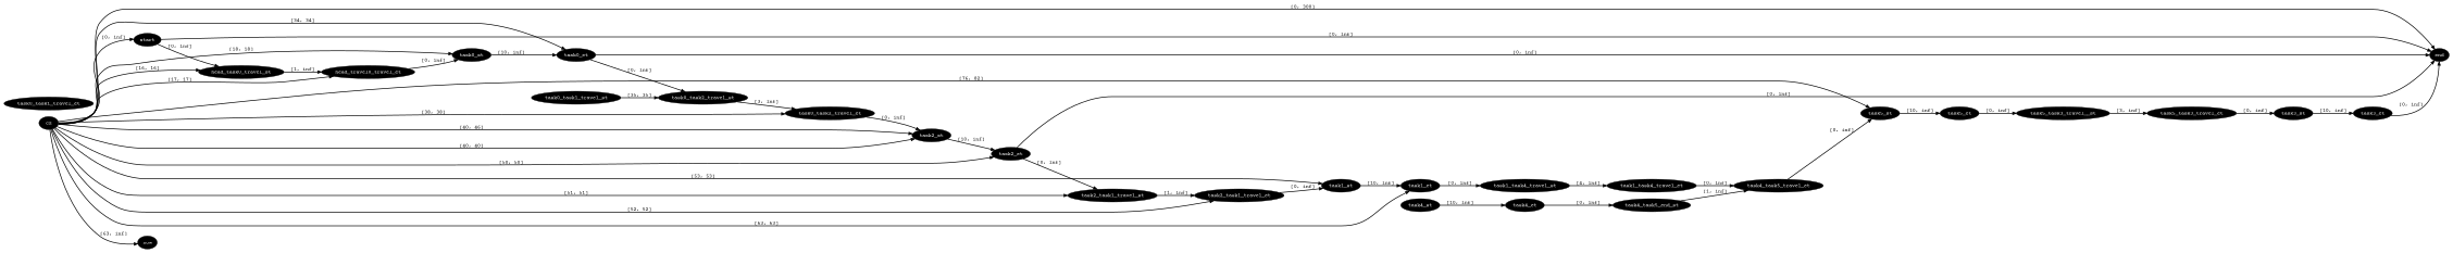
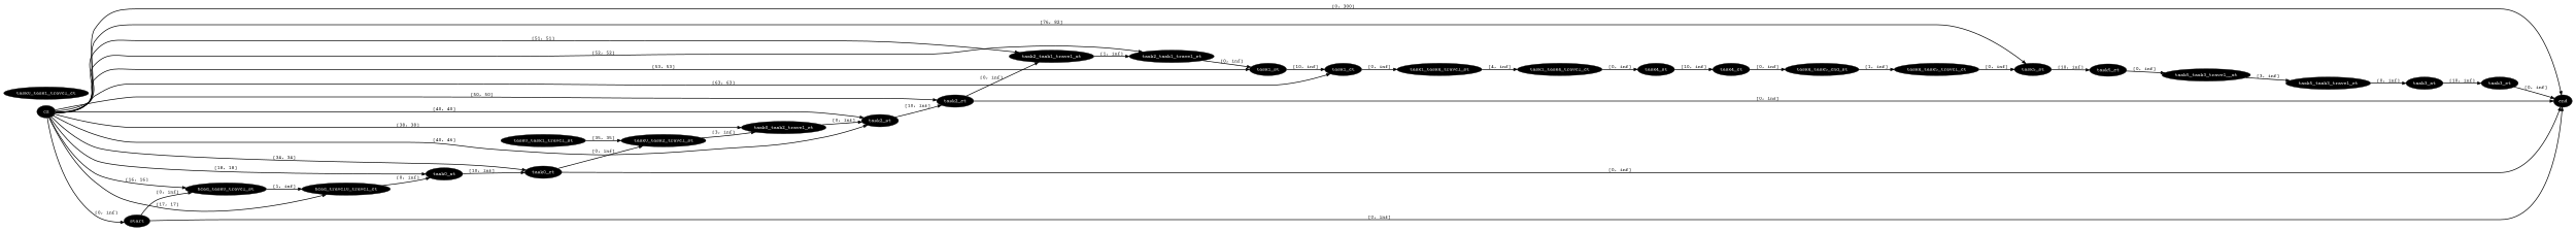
  digraph {
    fontname="Courier Prime"
    rankdir=LR
    node [fillcolor=black fontcolor=white fontname="Courier Prime" style=filled]
    edge [color=black fontname="Courier Prime" penwidth=2]
    n1 [label=cz]
    n2 [label=start]
-   n3 [label=now]
    n4 [label=end]
    n5 [label=head_task0_travel_st]
    n6 [label=head_travel0_travel_et]
    n7 [label=task0_st]
    n8 [label=task0_et]
    n9 [label=task2_st]
    n10 [label=task2_et]
    n11 [label=task0_task2_travel_et]
    n12 [label=task2_task1_travel_st]
    n13 [label=task2_task1_travel_et]
    n14 [label=task1_st]
    n15 [label=task1_et]
    n16 [label=task5_st]
    n17 [label=task0_task2_travel_st]
    n18 [label=task1_task4_travel_st]
    n19 [label=task5_et]
    n20 [label=task1_task4_travel_et]
    n21 [label=task3_st]
    n22 [label=task3_et]
    n23 [label=task0_task1_travel_st]
    n24 [label=task0_task1_travel_et]
    n25 [label=task4_st]
    n26 [label=task4_et]
    n27 [label=task4_task5_end_st]
    n28 [label=task4_task5_travel_et]
    n29 [label=task5_task3_travel__st]
    n30 [label=task5_task3_travel_et]
    n1 -> n2 [label="[0, inf]"]
-   n1 -> n3 [label="[63, inf]"]
    n1 -> n4 [label="[0, 300]"]
    n1 -> n5 [label="[16, 16]"]
    n1 -> n6 [label="[17, 17]"]
    n1 -> n7 [label="[18, 18]"]
    n1 -> n8 [label="[34, 34]"]
    n1 -> n9 [label="[40, 40]"]
    n1 -> n9 [label="[40, 46]"]
    n1 -> n10 [label="[50, 50]"]
    n1 -> n11 [label="[38, 38]"]
    n1 -> n12 [label="[51, 51]"]
    n1 -> n13 [label="[52, 52]"]
    n1 -> n14 [label="[53, 53]"]
    n1 -> n15 [label="[63, 63]"]
    n1 -> n16 [label="[76, 82]"]
    n2 -> n4 [label="[0, inf]"]
    n2 -> n5 [label="[0, inf]"]
    n5 -> n6 [label="[1, inf]"]
    n6 -> n7 [label="[0, inf]"]
    n7 -> n8 [label="[10, inf]"]
    n8 -> n4 [label="[0, inf]"]
    n8 -> n17 [label="[0, inf]"]
    n9 -> n10 [label="[10, inf]"]
    n10 -> n4 [label="[0, inf]"]
    n10 -> n12 [label="[0, inf]"]
    n11 -> n9 [label="[0, inf]"]
    n12 -> n13 [label="[1, inf]"]
    n13 -> n14 [label="[0, inf]"]
    n14 -> n15 [label="[10, inf]"]
    n15 -> n18 [label="[0, inf]"]
    n16 -> n19 [label="[10, inf]"]
    n17 -> n11 [label="[3, inf]"]
    n18 -> n20 [label="[4, inf]"]
    n19 -> n29 [label="[0, inf]"]
-   n20 -> n28 [label="[0, inf]"]
+   n20 -> n25 [label="[0, inf]"]
    n21 -> n22 [label="[10, inf]"]
    n22 -> n4 [label="[0, inf]"]
    n23 -> n17 [label="[35, 35]"]
    n25 -> n26 [label="[10, inf]"]
    n26 -> n27 [label="[0, inf]"]
    n27 -> n28 [label="[1, inf]"]
    n28 -> n16 [label="[0, inf]"]
    n29 -> n30 [label="[3, inf]"]
    n30 -> n21 [label="[0, inf]"]
  }
